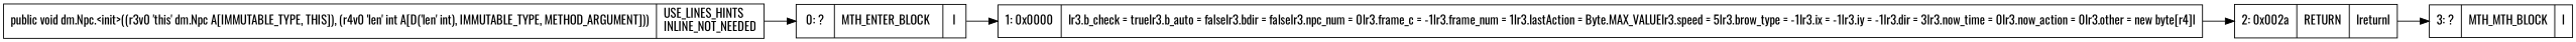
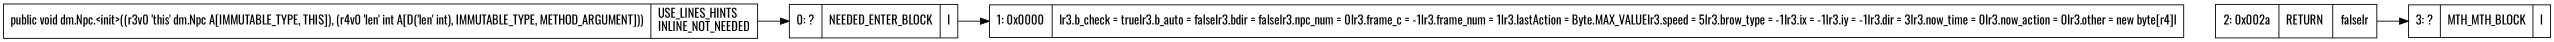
  digraph {
    fontname=Oswald
    rankdir=LR
    node [fontname=Oswald shape=record]
    edge [fontname=Oswald]
-   n1 [label="{0\:\ ?|MTH_ENTER_BLOCK\l|l}"]
+   n1 [label="{0\:\ ?|NEEDED_ENTER_BLOCK\l|l}"]
    n2 [label="{1\:\ 0x0000|lr3.b_check = truelr3.b_auto = falselr3.bdir = falselr3.npc_num = 0lr3.frame_c = \-1lr3.frame_num = 1lr3.lastAction = Byte.MAX_VALUElr3.speed = 5lr3.brow_type = \-1lr3.ix = \-1lr3.iy = \-1lr3.dir = 3lr3.now_time = 0lr3.now_action = 0lr3.other = new byte[r4]l}"]
-   n3 [label="{2\:\ 0x002a|RETURN\l|lreturnl}"]
+   n3 [label="{2\:\ 0x002a|RETURN\l|falselr}"]
    n4 [label="{3\:\ ?|MTH_MTH_BLOCK\l|l}"]
    n5 [label="{public void dm.Npc.\<init\>((r3v0 'this' dm.Npc A[IMMUTABLE_TYPE, THIS]), (r4v0 'len' int A[D('len' int), IMMUTABLE_TYPE, METHOD_ARGUMENT]))  | USE_LINES_HINTS\lINLINE_NOT_NEEDED\l}"]
    n1 -> n2
-   n2 -> n3
    n3 -> n4
    n5 -> n1
  }
